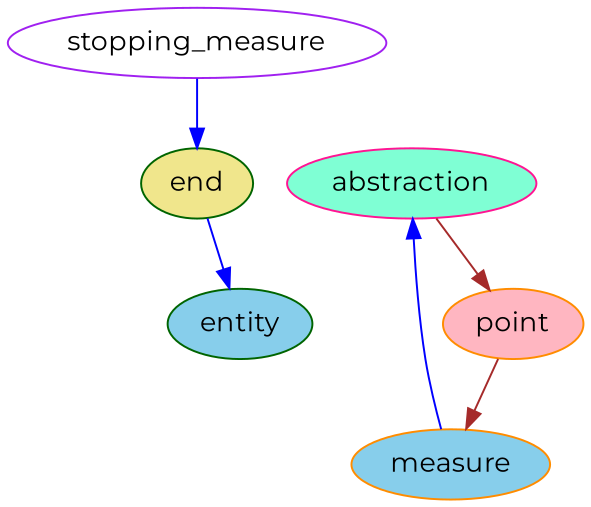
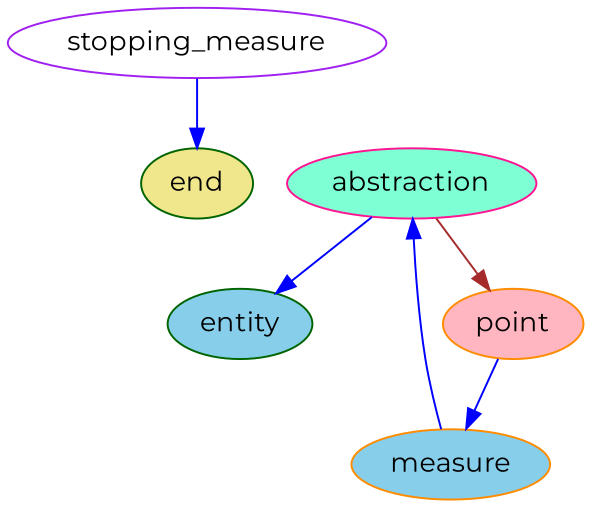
  digraph {
    fontname=Montserrat
    node [color=darkgreen fillcolor=skyblue fontname=Montserrat style=filled]
    edge [color=blue fontname=Montserrat]
    n1 [color=purple fillcolor=white label=stopping_measure]
    end [fillcolor=khaki]
    point [color=darkorange fillcolor=lightpink]
    measure [color=darkorange]
    abstraction [color=deeppink fillcolor=aquamarine]
    entity
    n1 -> end
-   point -> measure [color=brown]
+   point -> measure
    measure -> abstraction
    abstraction -> point [color=brown]
-   end -> entity
+   abstraction -> entity
  }
